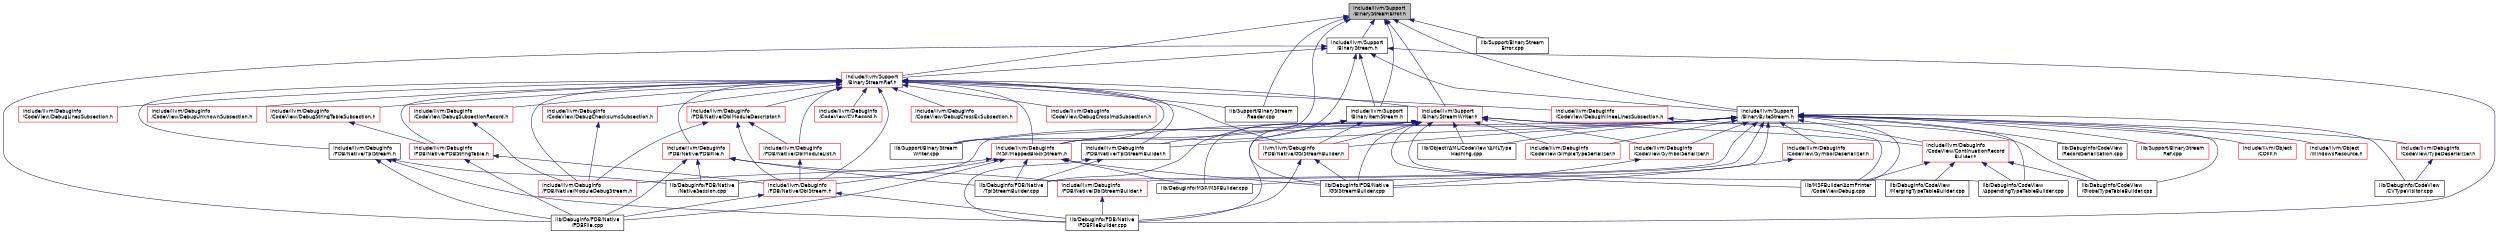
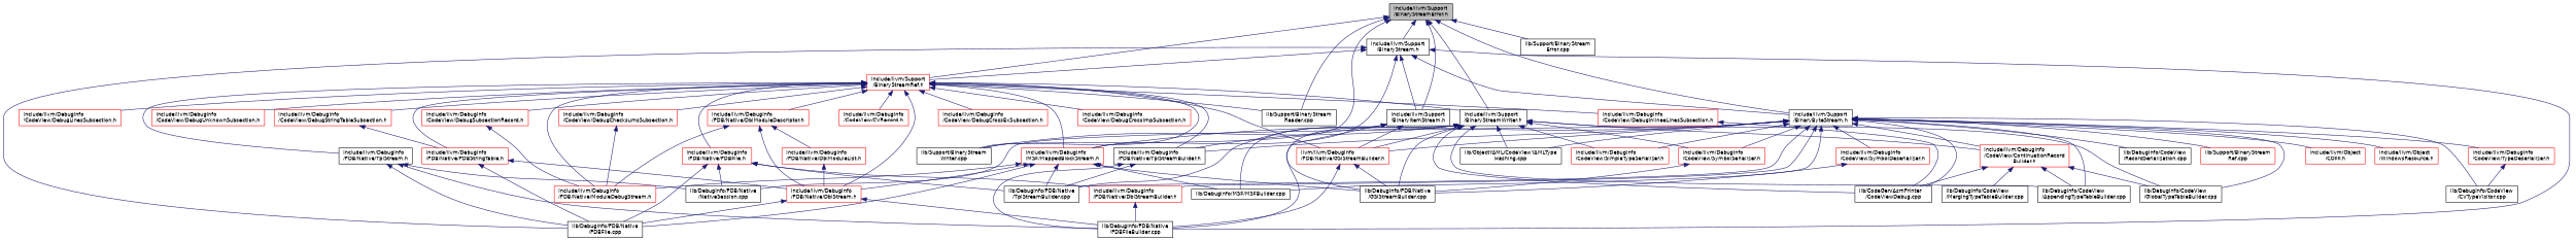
  digraph {
    fontname="DejaVu Sans"
    node [color=red fontname="DejaVu Sans" fontsize=10 shape=box]
    edge [color=midnightblue dir=back fontname="DejaVu Sans" fontsize=10 labelfontname=Helvetica labelfontsize=10 style=solid]
    n1 [color=black fillcolor=grey75 fontcolor=black height=0.2 label="include/llvm/Support\l/BinaryStreamError.h" style=filled width=0.4]
    n2 [color=black height=0.2 label="include/llvm/Support\l/BinaryByteStream.h" width=0.4]
    n3 [color=black height=0.2 label="include/llvm/Support\l/BinaryItemStream.h" width=0.4]
    n4 [color=black height=0.2 label="include/llvm/Support\l/BinaryStream.h" width=0.4]
    n5 [height=0.2 label="include/llvm/Support\l/BinaryStreamRef.h" width=0.4]
-   n6 [height=0.2 label="include/llvm/Support\l/BinaryStreamWriter.h" width=0.4]
+   n6 [color=black height=0.2 label="include/llvm/Support\l/BinaryStreamWriter.h" width=0.4]
    n7 [color=black height=0.2 label="lib/Support/BinaryStream\lWriter.cpp" width=0.4]
    n8 [color=black height=0.2 label="lib/Support/BinaryStream\lReader.cpp" width=0.4]
    n9 [color=black height=0.2 label="lib/Support/BinaryStream\lError.cpp" width=0.4]
    n10 [height=0.2 label="include/llvm/DebugInfo\l/CodeView/ContinuationRecord\lBuilder.h" width=0.4]
-   n11 [color=black height=0.2 label="lib/MSFBuilder/AsmPrinter\l/CodeViewDebug.cpp" width=0.4]
+   n11 [color=black height=0.2 label="lib/CodeGen/AsmPrinter\l/CodeViewDebug.cpp" width=0.4]
    n12 [color=black height=0.2 label="lib/DebugInfo/CodeView\l/AppendingTypeTableBuilder.cpp" width=0.4]
    n13 [color=black height=0.2 label="lib/DebugInfo/CodeView\l/GlobalTypeTableBuilder.cpp" width=0.4]
    n14 [height=0.2 label="include/llvm/DebugInfo\l/CodeView/SimpleTypeSerializer.h" width=0.4]
    n15 [height=0.2 label="include/llvm/DebugInfo\l/CodeView/SymbolDeserializer.h" width=0.4]
    n16 [height=0.2 label="include/llvm/DebugInfo\l/CodeView/SymbolSerializer.h" width=0.4]
    n17 [height=0.2 label="include/llvm/DebugInfo\l/CodeView/TypeDeserializer.h" width=0.4]
    n18 [color=black height=0.2 label="lib/DebugInfo/CodeView\l/CVTypeVisitor.cpp" width=0.4]
    n19 [height=0.2 label="include/llvm/DebugInfo\l/PDB/Native/DbiStreamBuilder.h" width=0.4]
    n20 [height=0.2 label="llvm/llvm/DebugInfo\l/PDB/Native/GSIStreamBuilder.h" width=0.4]
    n21 [color=black height=0.2 label="include/llvm/DebugInfo\l/PDB/Native/TpiStreamBuilder.h" width=0.4]
    n22 [color=black height=0.2 label="lib/DebugInfo/PDB/Native\l/TpiStreamBuilder.cpp" width=0.4]
    n23 [height=0.2 label="include/llvm/Object\l/COFF.h" width=0.4]
    n24 [height=0.2 label="include/llvm/Object\l/WindowsResource.h" width=0.4]
    n25 [color=black height=0.2 label="lib/DebugInfo/CodeView\l/RecordSerialization.cpp" width=0.4]
    n26 [color=black height=0.2 label="lib/DebugInfo/MSF/MSFBuilder.cpp" width=0.4]
    n27 [color=black height=0.2 label="lib/DebugInfo/PDB/Native\l/NativeSession.cpp" width=0.4]
    n28 [color=black height=0.2 label="lib/ObjectYAML/CodeViewYAMLType\lHashing.cpp" width=0.4]
    n29 [height=0.2 label="lib/Support/BinaryStream\lRef.cpp" width=0.4]
    n30 [height=0.2 label="include/llvm/DebugInfo\l/MSF/MappedBlockStream.h" width=0.4]
    n31 [color=black height=0.2 label="lib/DebugInfo/PDB/Native\l/GSIStreamBuilder.cpp" width=0.4]
    n32 [color=black height=0.2 label="lib/DebugInfo/PDB/Native\l/PDBFileBuilder.cpp" width=0.4]
    n33 [color=black height=0.2 label="lib/DebugInfo/PDB/Native\l/PDBFile.cpp" width=0.4]
    n34 [height=0.2 label="include/llvm/DebugInfo\l/PDB/Native/DbiStream.h" width=0.4]
    n35 [height=0.2 label="include/llvm/DebugInfo\l/PDB/Native/ModuleDebugStream.h" width=0.4]
    n36 [height=0.2 label="include/llvm/DebugInfo\l/CodeView/CVRecord.h" width=0.4]
    n37 [height=0.2 label="include/llvm/DebugInfo\l/CodeView/DebugChecksumsSubsection.h" width=0.4]
    n38 [height=0.2 label="include/llvm/DebugInfo\l/CodeView/DebugCrossExSubsection.h" width=0.4]
    n39 [height=0.2 label="include/llvm/DebugInfo\l/CodeView/DebugCrossImpSubsection.h" width=0.4]
    n40 [height=0.2 label="include/llvm/DebugInfo\l/CodeView/DebugInlineeLinesSubsection.h" width=0.4]
    n41 [height=0.2 label="include/llvm/DebugInfo\l/CodeView/DebugLinesSubsection.h" width=0.4]
    n42 [height=0.2 label="include/llvm/DebugInfo\l/CodeView/DebugStringTableSubsection.h" width=0.4]
    n43 [height=0.2 label="include/llvm/DebugInfo\l/PDB/Native/PDBStringTable.h" width=0.4]
    n44 [height=0.2 label="include/llvm/DebugInfo\l/CodeView/DebugSubsectionRecord.h" width=0.4]
    n45 [height=0.2 label="include/llvm/DebugInfo\l/CodeView/DebugUnknownSubsection.h" width=0.4]
    n46 [height=0.2 label="include/llvm/DebugInfo\l/PDB/Native/DbiModuleDescriptor.h" width=0.4]
    n47 [height=0.2 label="include/llvm/DebugInfo\l/PDB/Native/DbiModuleList.h" width=0.4]
    n48 [height=0.2 label="include/llvm/DebugInfo\l/PDB/Native/PDBFile.h" width=0.4]
    n49 [color=black height=0.2 label="include/llvm/DebugInfo\l/PDB/Native/TpiStream.h" width=0.4]
    n50 [color=black height=0.2 label="lib/DebugInfo/CodeView\l/MergingTypeTableBuilder.cpp" width=0.4]
    n1 -> n2
    n1 -> n3
    n1 -> n4
    n1 -> n5
    n1 -> n6
    n1 -> n7
    n1 -> n8
    n1 -> n9
    n2 -> n10
    n2 -> n11
    n2 -> n12
    n2 -> n13
    n2 -> n14
    n2 -> n15
    n2 -> n16
    n2 -> n17
    n2 -> n18
    n2 -> n19
    n2 -> n20
    n2 -> n21
    n2 -> n22
    n2 -> n23
    n2 -> n24
    n2 -> n25
    n2 -> n26
    n2 -> n27
    n2 -> n28
    n2 -> n29
    n2 -> n30
    n3 -> n20
    n3 -> n21
    n3 -> n31
    n4 -> n2
    n4 -> n3
    n4 -> n5
    n4 -> n30
    n4 -> n32
    n4 -> n33
    n5 -> n6
    n5 -> n7
    n5 -> n8
    n5 -> n20
    n5 -> n21
    n5 -> n30
    n5 -> n34
    n5 -> n35
    n5 -> n36
    n5 -> n37
    n5 -> n38
    n5 -> n39
    n5 -> n40
    n5 -> n41
    n5 -> n42
    n5 -> n43
    n5 -> n44
    n5 -> n45
    n5 -> n46
-   n5 -> n47
    n5 -> n48
    n5 -> n49
    n6 -> n7
    n6 -> n10
    n6 -> n11
    n6 -> n12
    n6 -> n13
    n6 -> n14
    n6 -> n16
    n6 -> n20
    n6 -> n22
    n6 -> n26
    n6 -> n28
    n6 -> n31
    n6 -> n32
    n10 -> n11
    n10 -> n12
    n10 -> n13
    n10 -> n50
    n15 -> n31
    n16 -> n31
    n17 -> n18
    n19 -> n32
    n20 -> n31
    n20 -> n32
    n21 -> n22
    n21 -> n32
    n30 -> n22
    n30 -> n26
    n30 -> n31
    n30 -> n33
    n30 -> n34
    n30 -> n35
    n34 -> n32
    n34 -> n33
    n37 -> n35
    n40 -> n11
    n42 -> n43
    n43 -> n33
    n43 -> n34
    n44 -> n35
    n46 -> n34
    n46 -> n35
    n46 -> n47
    n47 -> n34
    n48 -> n19
    n48 -> n22
    n48 -> n27
    n48 -> n33
    n49 -> n27
    n49 -> n32
    n49 -> n33
  }
